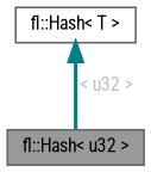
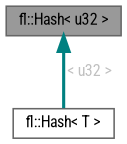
  digraph {
    fontname="Roboto Condensed"
    node [color=gray40 fontname="Roboto Condensed" fontsize=10 shape=box style=filled]
    n1 [fillcolor=grey60 fontcolor=black height=0.2 label="fl::Hash\< u32 \>" width=0.4]
    n2 [fillcolor=white height=0.2 label="fl::Hash\< T \>" width=0.4]
-   n2 -> n1 [color=teal dir=back fontcolor=grey fontname="Roboto Condensed" fontsize=10 label=" \< u32 \>" labelfontname=Helvetica labelfontsize=10 style=bold]
+   n1 -> n2 [color=teal dir=back fontcolor=grey fontname="Roboto Condensed" fontsize=10 label=" \< u32 \>" labelfontname=Helvetica labelfontsize=10 style=bold]
  }
